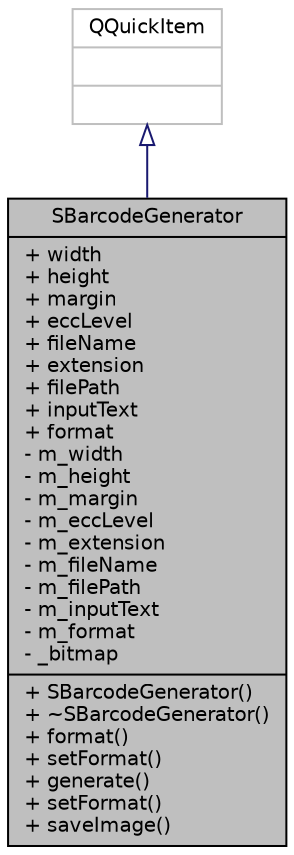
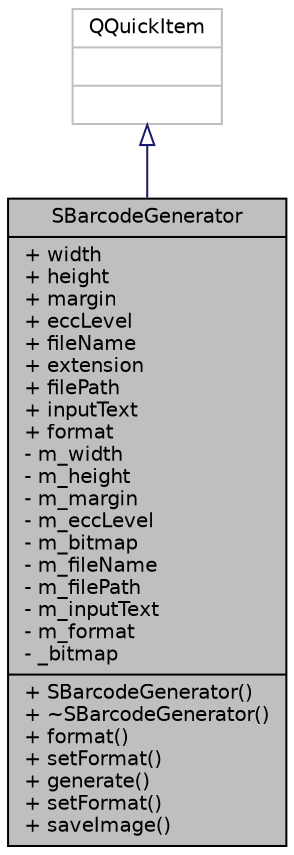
  digraph {
    node [fontname=Helvetica fontsize=10 shape=record style=filled]
-   n1 [color=black fillcolor=grey75 fontcolor=black height=0.2 label="{SBarcodeGenerator\n|+ width\l+ height\l+ margin\l+ eccLevel\l+ fileName\l+ extension\l+ filePath\l+ inputText\l+ format\l- m_width\l- m_height\l- m_margin\l- m_eccLevel\l- m_extension\l- m_fileName\l- m_filePath\l- m_inputText\l- m_format\l- _bitmap\l|+ SBarcodeGenerator()\l+ ~SBarcodeGenerator()\l+ format()\l+ setFormat()\l+ generate()\l+ setFormat()\l+ saveImage()\l}" width=0.4]
+   n1 [color=black fillcolor=grey75 fontcolor=black height=0.2 label="{SBarcodeGenerator\n|+ width\l+ height\l+ margin\l+ eccLevel\l+ fileName\l+ extension\l+ filePath\l+ inputText\l+ format\l- m_width\l- m_height\l- m_margin\l- m_eccLevel\l- m_bitmap\l- m_fileName\l- m_filePath\l- m_inputText\l- m_format\l- _bitmap\l|+ SBarcodeGenerator()\l+ ~SBarcodeGenerator()\l+ format()\l+ setFormat()\l+ generate()\l+ setFormat()\l+ saveImage()\l}" width=0.4]
    n2 [color=grey75 fillcolor=white height=0.2 label="{QQuickItem\n||}" width=0.4]
    n2 -> n1 [arrowtail=onormal color=midnightblue dir=back fontname=Helvetica fontsize=10 labelfontname=Helvetica labelfontsize=10 style=solid]
  }
